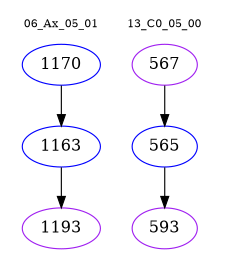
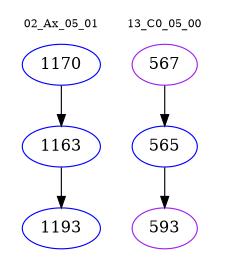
  digraph {
    node [color=blue]
    edge [color=black]
    n1 [label=1170]
    n2 [label=1163]
-   n3 [color=purple label=1193]
+   n3 [label=1193]
    n4 [color=purple label=567]
    n5 [label=565]
    n6 [color=purple label=593]
    subgraph cluster_1 {
      color=white
      fontsize=10
-     label="06_Ax_05_01"
+     label="02_Ax_05_01"
      n1
      n2
      n3
    }
    subgraph cluster_2 {
      color=white
      fontsize=10
      label="13_C0_05_00"
      n4
      n5
      n6
    }
    n1 -> n2
    n2 -> n3
    n4 -> n5
    n5 -> n6
  }
